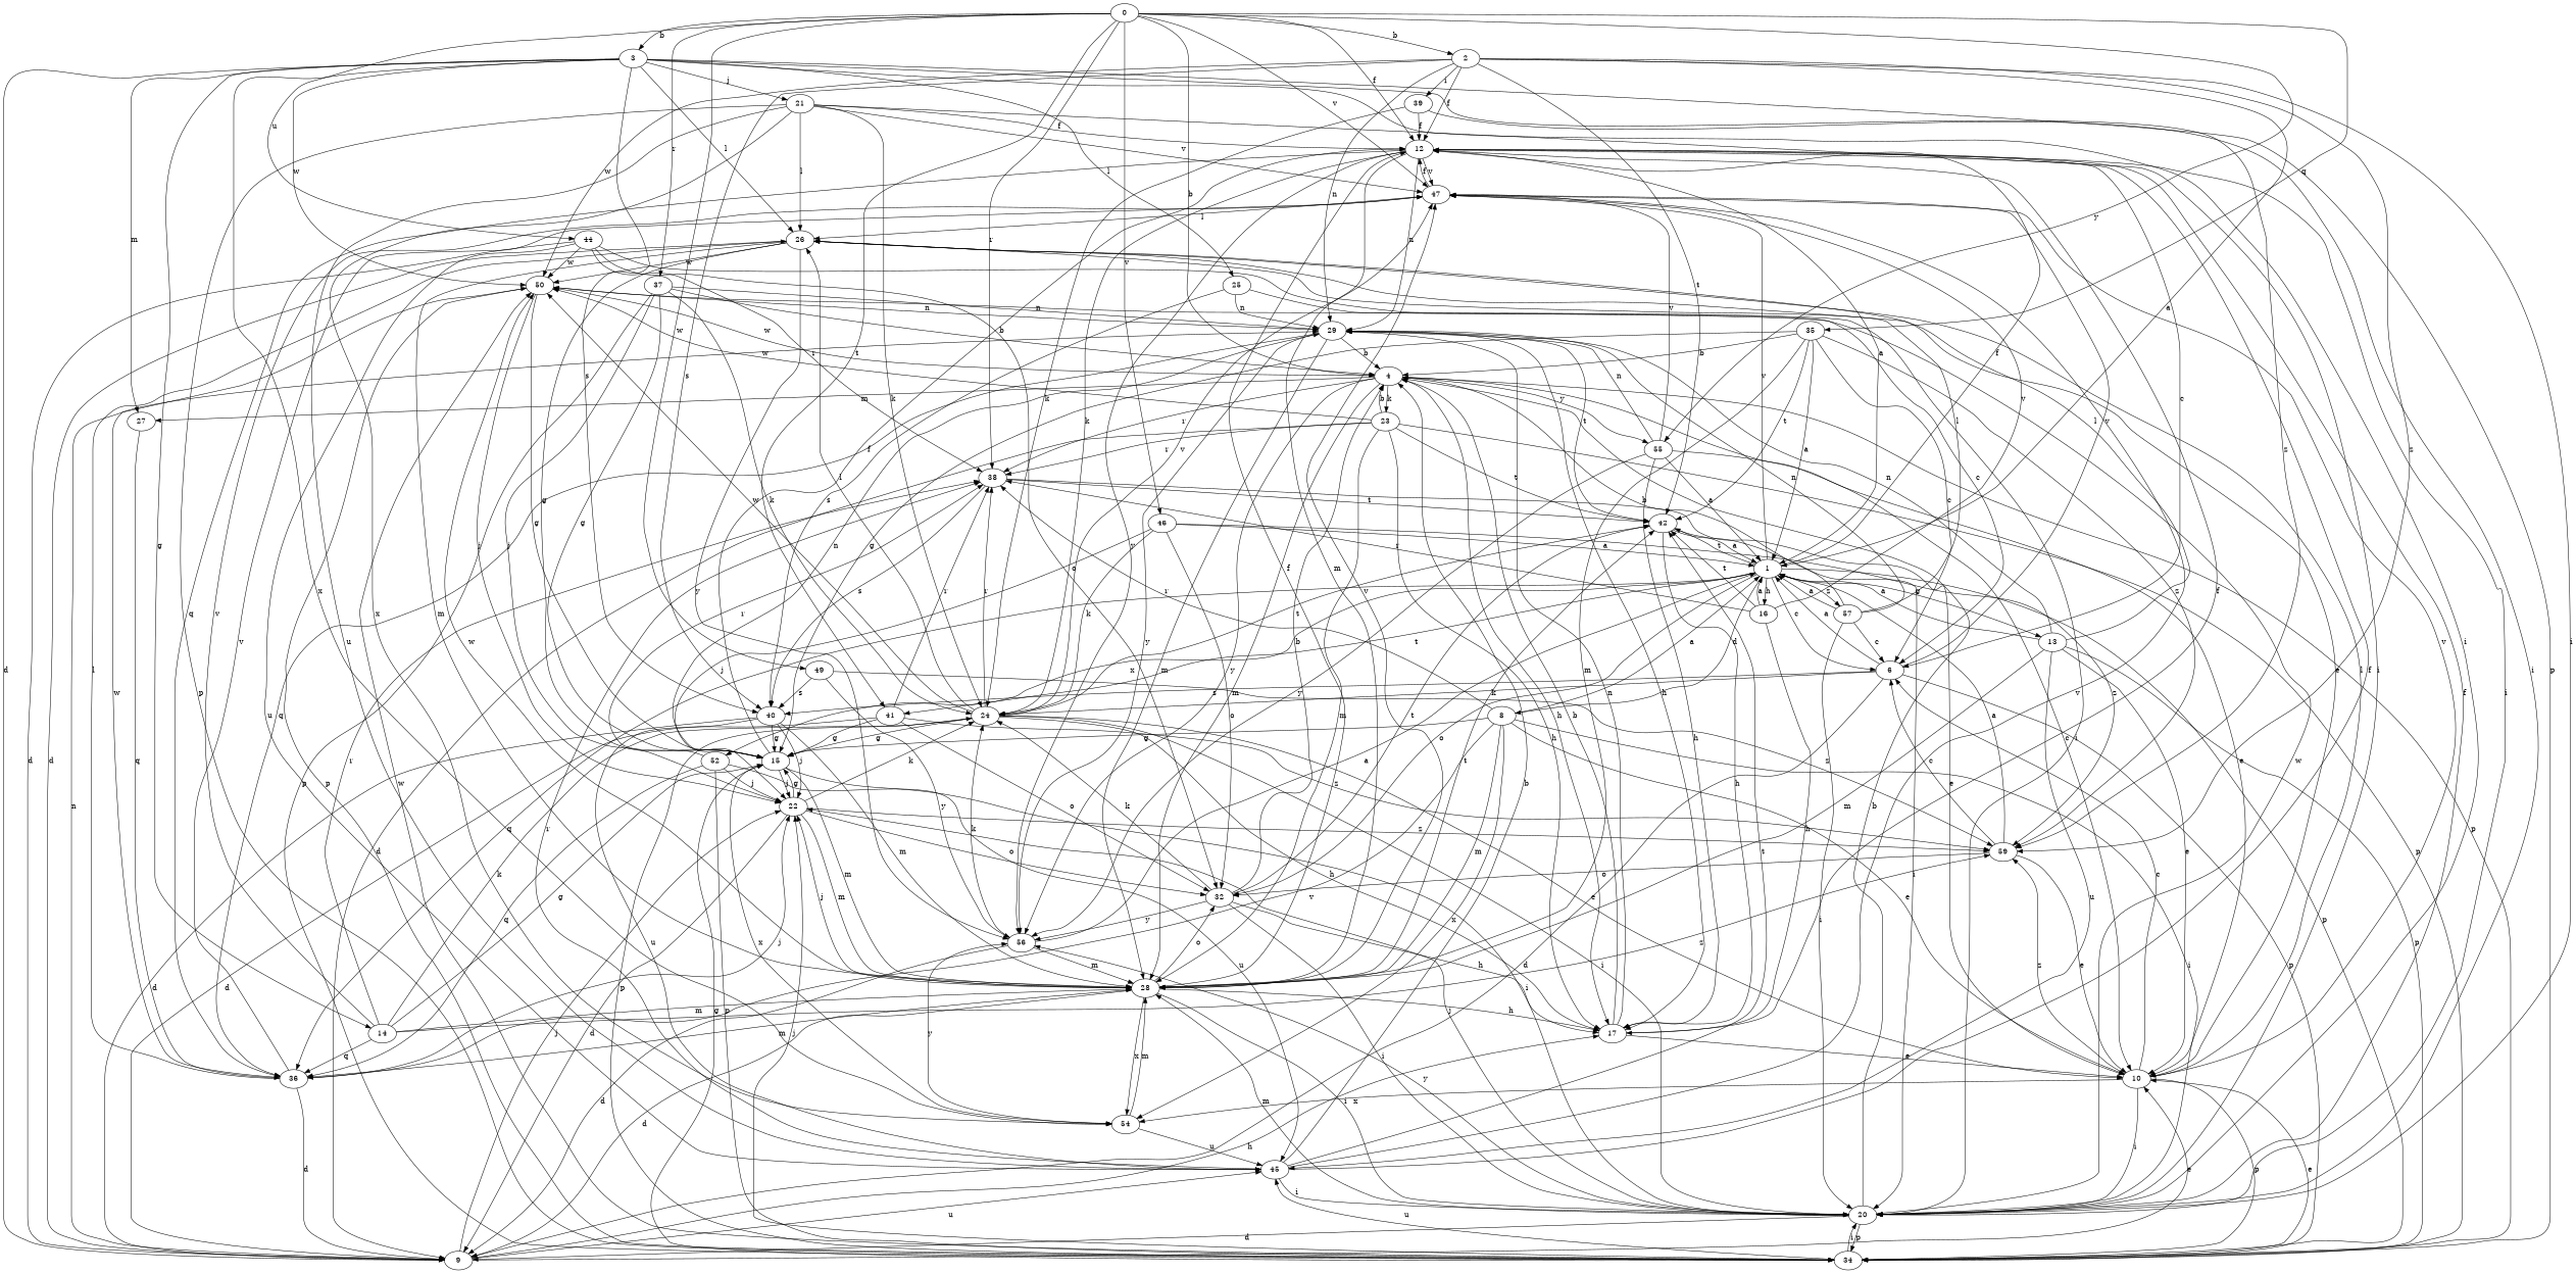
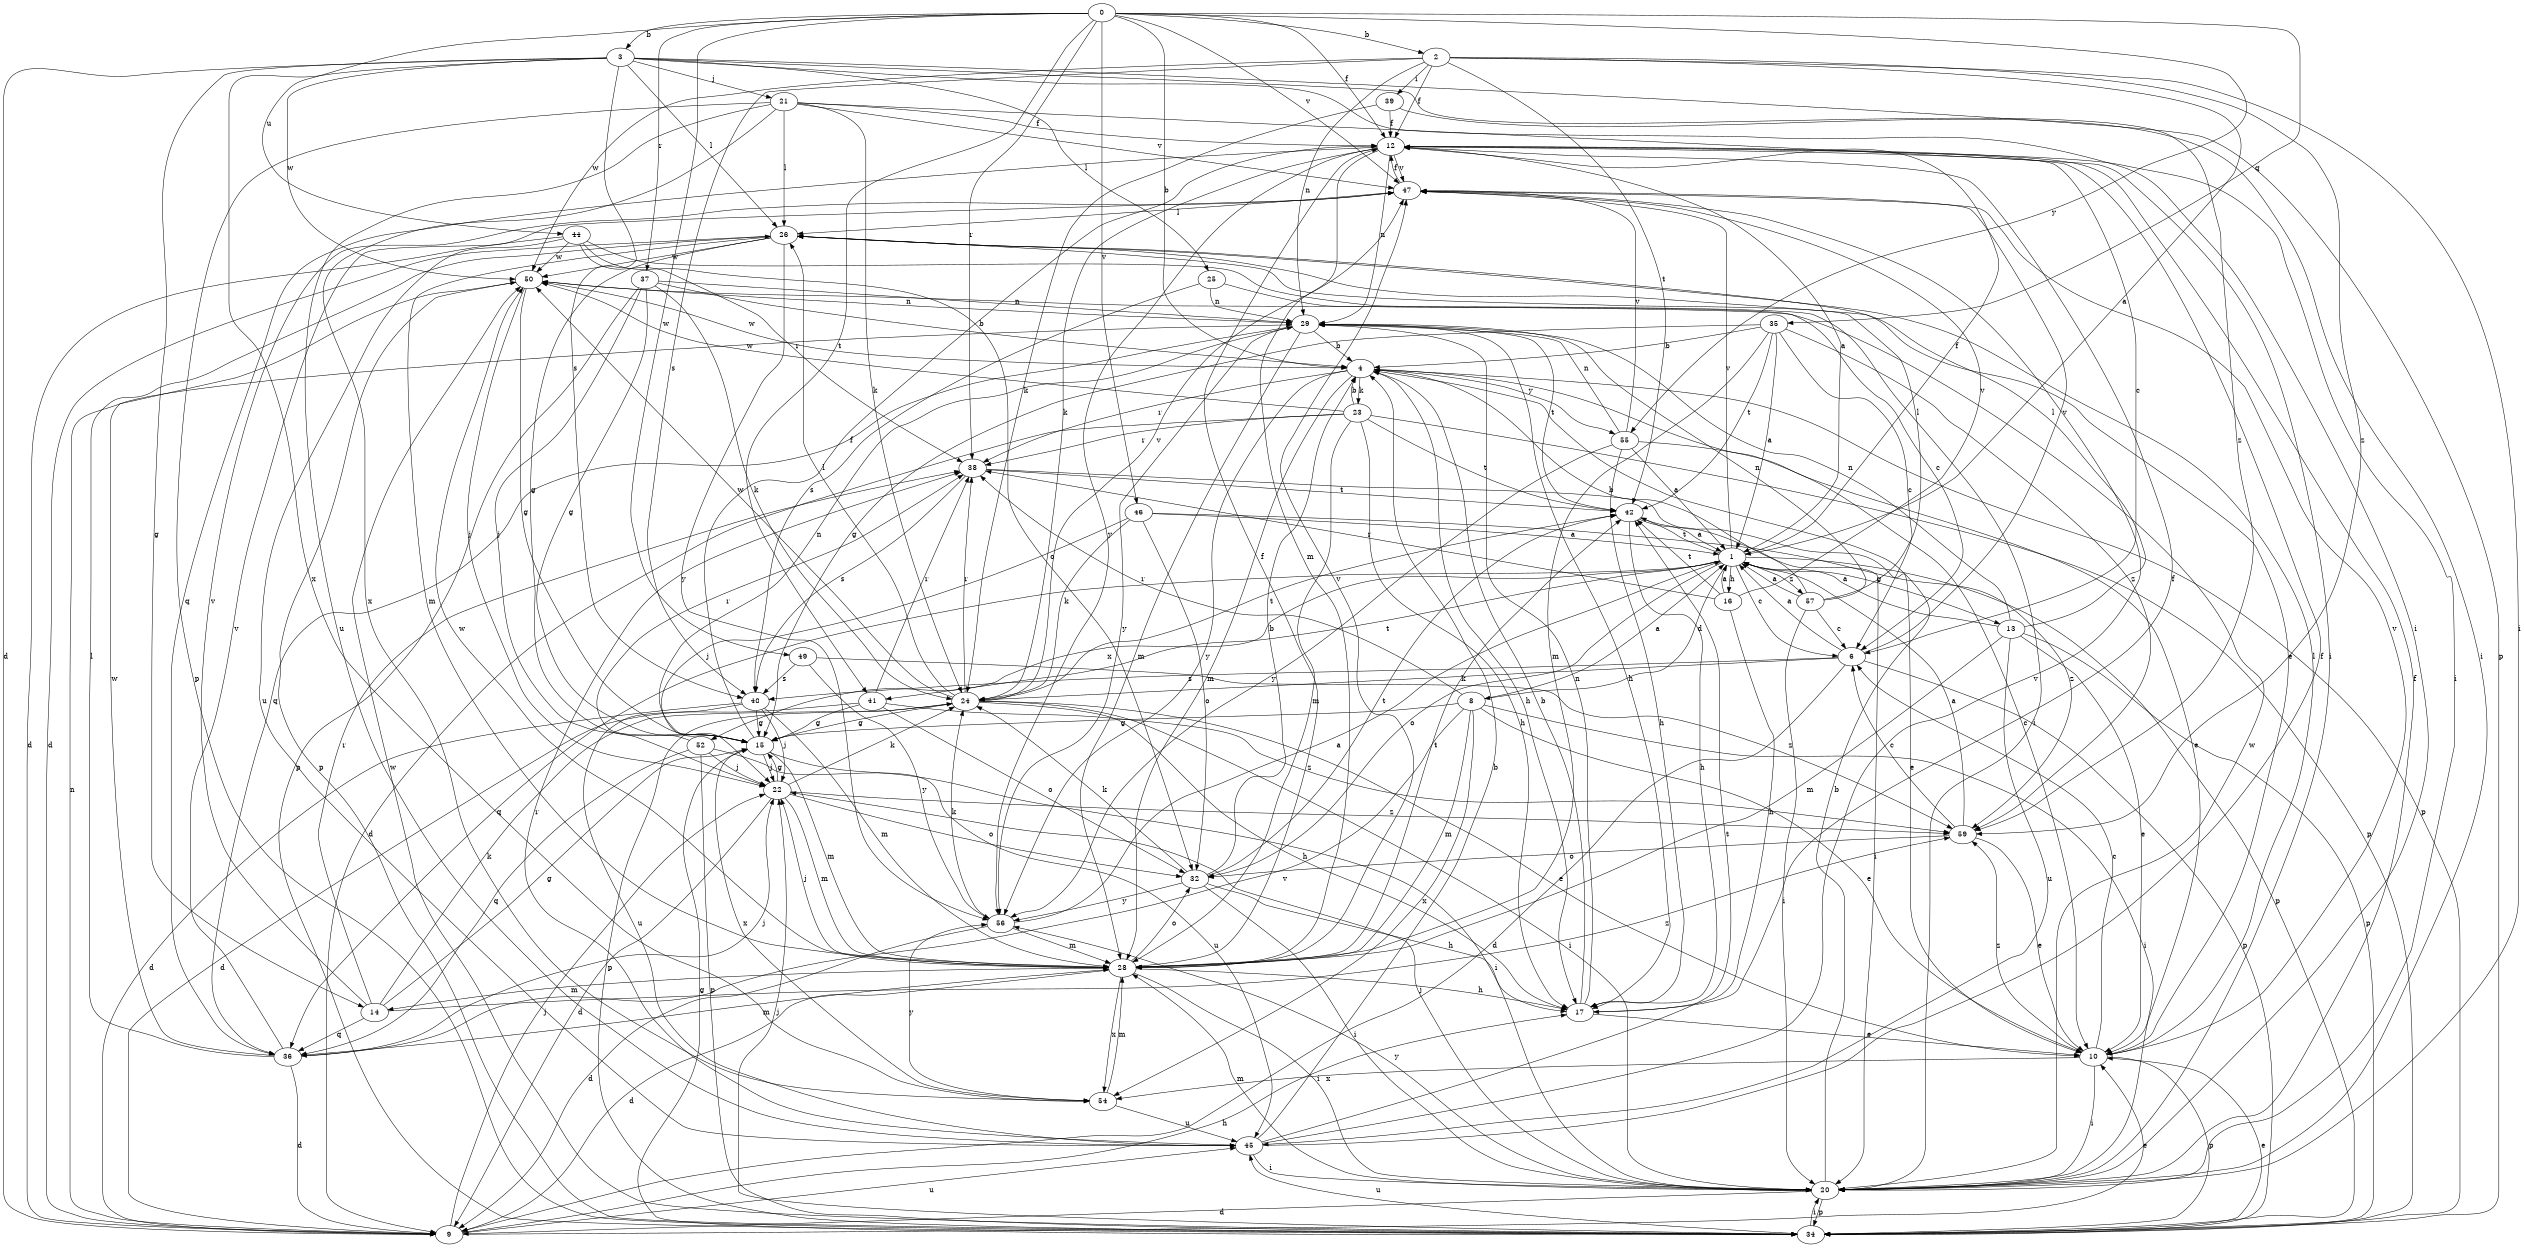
  strict digraph {
    0
    2
    3
    4
    12
    35
    37
    38
    41
    44
    46
    47
    49
    55
    1
    42
    n17 [label=39]
    20
    29
    40
    50
    59
    34
    9
    14
    21
    25
    26
-   27
    54
    17
    23
    28
    56
    10
    6
    36
    24
    15
    22
    32
    45
    8
    13
    16
    52
    57
    0 -> 2 [label=b]
    0 -> 3 [label=b]
    0 -> 4 [label=b]
    0 -> 12 [label=f]
    0 -> 35 [label=q]
    0 -> 37 [label=r]
    0 -> 38 [label=r]
    0 -> 41 [label=t]
    0 -> 44 [label=u]
    0 -> 46 [label=v]
    0 -> 47 [label=v]
    0 -> 49 [label=w]
    0 -> 55 [label=y]
    2 -> 12 [label=f]
    2 -> 1 [label=a]
    2 -> 42 [label=t]
    2 -> n17 [label=i]
    2 -> 20 [label=i]
    2 -> 29 [label=n]
    2 -> 40 [label=s]
    2 -> 50 [label=w]
    2 -> 59 [label=z]
    3 -> 20 [label=i]
    3 -> 40 [label=s]
    3 -> 50 [label=w]
    3 -> 59 [label=z]
    3 -> 34 [label=p]
    3 -> 9 [label=d]
    3 -> 14 [label=g]
    3 -> 21 [label=j]
    3 -> 25 [label=l]
    3 -> 26 [label=l]
-   3 -> 27 [label=m]
    3 -> 54 [label=x]
    4 -> 38 [label=r]
    4 -> 55 [label=y]
    4 -> 50 [label=w]
    4 -> 34 [label=p]
-   4 -> 27 [label=m]
    4 -> 17 [label=h]
    4 -> 23 [label=k]
    4 -> 28 [label=m]
    4 -> 56 [label=y]
    4 -> 10 [label=c]
    12 -> 47 [label=v]
    12 -> 1 [label=a]
    12 -> 20 [label=i]
    12 -> 29 [label=n]
    12 -> 28 [label=m]
    12 -> 56 [label=y]
    12 -> 6 [label=c]
    12 -> 36 [label=q]
    12 -> 24 [label=k]
    35 -> 4 [label=b]
    35 -> 1 [label=a]
    35 -> 42 [label=t]
    35 -> 59 [label=z]
    35 -> 28 [label=m]
    35 -> 6 [label=c]
    35 -> 15 [label=g]
    37 -> 4 [label=b]
    37 -> 29 [label=n]
    37 -> 34 [label=p]
    37 -> 24 [label=k]
    37 -> 15 [label=g]
    37 -> 22 [label=j]
    38 -> 42 [label=t]
    38 -> 40 [label=s]
    38 -> 10 [label=e]
    41 -> 38 [label=r]
    41 -> 59 [label=z]
    41 -> 9 [label=d]
    41 -> 15 [label=g]
    41 -> 32 [label=o]
    44 -> 38 [label=r]
    44 -> 20 [label=i]
    44 -> 50 [label=w]
    44 -> 9 [label=d]
    44 -> 32 [label=o]
    44 -> 45 [label=u]
    46 -> 1 [label=a]
    46 -> 59 [label=z]
    46 -> 24 [label=k]
    46 -> 22 [label=j]
    46 -> 32 [label=o]
    47 -> 12 [label=f]
    47 -> 26 [label=l]
    49 -> 40 [label=s]
    49 -> 59 [label=z]
    49 -> 56 [label=y]
    55 -> 47 [label=v]
    55 -> 1 [label=a]
    55 -> 29 [label=n]
    55 -> 17 [label=h]
    55 -> 56 [label=y]
    55 -> 10 [label=e]
    1 -> 12 [label=f]
    1 -> 41 [label=t]
    1 -> 47 [label=v]
    1 -> 42 [label=t]
    1 -> 34 [label=p]
    1 -> 6 [label=c]
    1 -> 36 [label=q]
    1 -> 32 [label=o]
    1 -> 8 [label=d]
    1 -> 13 [label=g]
    1 -> 16 [label=h]
    1 -> 52 [label=x]
    1 -> 57 [label=z]
    42 -> 1 [label=a]
    42 -> 20 [label=i]
    42 -> 17 [label=h]
    n17 -> 12 [label=f]
    n17 -> 20 [label=i]
    n17 -> 24 [label=k]
    20 -> 4 [label=b]
    20 -> 12 [label=f]
    20 -> 50 [label=w]
    20 -> 34 [label=p]
    20 -> 9 [label=d]
    20 -> 28 [label=m]
    20 -> 56 [label=y]
    20 -> 22 [label=j]
    29 -> 4 [label=b]
    29 -> 42 [label=t]
    29 -> 17 [label=h]
    29 -> 28 [label=m]
    29 -> 56 [label=y]
    29 -> 36 [label=q]
    40 -> 9 [label=d]
    40 -> 28 [label=m]
    40 -> 15 [label=g]
    40 -> 22 [label=j]
    40 -> 45 [label=u]
    50 -> 29 [label=n]
    50 -> 34 [label=p]
    50 -> 15 [label=g]
    50 -> 22 [label=j]
    59 -> 1 [label=a]
    59 -> 10 [label=e]
    59 -> 6 [label=c]
    59 -> 32 [label=o]
    34 -> 20 [label=i]
    34 -> 50 [label=w]
    34 -> 10 [label=e]
    34 -> 15 [label=g]
    34 -> 22 [label=j]
    34 -> 45 [label=u]
    9 -> 29 [label=n]
    9 -> 17 [label=h]
    9 -> 10 [label=e]
    9 -> 22 [label=j]
    9 -> 45 [label=u]
    14 -> 38 [label=r]
    14 -> 47 [label=v]
    14 -> 59 [label=z]
-   14 -> 28 [label=m]
+   28 -> 14 [label=m]
    14 -> 36 [label=q]
    14 -> 24 [label=k]
    14 -> 15 [label=g]
    21 -> 12 [label=f]
    21 -> 47 [label=v]
    21 -> 20 [label=i]
    21 -> 34 [label=p]
    21 -> 26 [label=l]
    21 -> 54 [label=x]
    21 -> 24 [label=k]
    21 -> 45 [label=u]
    25 -> 29 [label=n]
    25 -> 40 [label=s]
    25 -> 6 [label=c]
    26 -> 50 [label=w]
    26 -> 9 [label=d]
    26 -> 28 [label=m]
    26 -> 56 [label=y]
    26 -> 10 [label=e]
    26 -> 15 [label=g]
-   27 -> 36 [label=q]
    54 -> 28 [label=m]
    54 -> 56 [label=y]
    54 -> 45 [label=u]
    17 -> 4 [label=b]
    17 -> 12 [label=f]
    17 -> 29 [label=n]
    17 -> 10 [label=e]
    23 -> 4 [label=b]
    23 -> 38 [label=r]
    23 -> 42 [label=t]
    23 -> 50 [label=w]
    23 -> 34 [label=p]
    23 -> 9 [label=d]
    23 -> 17 [label=h]
    23 -> 28 [label=m]
    28 -> 12 [label=f]
    28 -> 47 [label=v]
    28 -> 42 [label=t]
    28 -> 20 [label=i]
    28 -> 50 [label=w]
    28 -> 9 [label=d]
    28 -> 54 [label=x]
    28 -> 17 [label=h]
    28 -> 22 [label=j]
    28 -> 32 [label=o]
    56 -> 1 [label=a]
    56 -> 9 [label=d]
    56 -> 28 [label=m]
    56 -> 24 [label=k]
    10 -> 47 [label=v]
    10 -> 20 [label=i]
    10 -> 59 [label=z]
    10 -> 34 [label=p]
    10 -> 26 [label=l]
    10 -> 54 [label=x]
    10 -> 6 [label=c]
    6 -> 47 [label=v]
    6 -> 1 [label=a]
    6 -> 40 [label=s]
    6 -> 34 [label=p]
    6 -> 9 [label=d]
    6 -> 24 [label=k]
    36 -> 47 [label=v]
    36 -> 50 [label=w]
    36 -> 9 [label=d]
    36 -> 26 [label=l]
    36 -> 28 [label=m]
    36 -> 22 [label=j]
    24 -> 38 [label=r]
    24 -> 47 [label=v]
    24 -> 42 [label=t]
    24 -> 20 [label=i]
    24 -> 50 [label=w]
    24 -> 34 [label=p]
    24 -> 26 [label=l]
    24 -> 17 [label=h]
    24 -> 10 [label=e]
    24 -> 15 [label=g]
    15 -> 12 [label=f]
    15 -> 20 [label=i]
    15 -> 29 [label=n]
    15 -> 54 [label=x]
    15 -> 28 [label=m]
    15 -> 22 [label=j]
    22 -> 59 [label=z]
    22 -> 9 [label=d]
    22 -> 28 [label=m]
    22 -> 24 [label=k]
    22 -> 15 [label=g]
    22 -> 32 [label=o]
    32 -> 4 [label=b]
    32 -> 42 [label=t]
    32 -> 20 [label=i]
    32 -> 17 [label=h]
    32 -> 56 [label=y]
    32 -> 24 [label=k]
    45 -> 4 [label=b]
    45 -> 12 [label=f]
    45 -> 38 [label=r]
    45 -> 47 [label=v]
    45 -> 42 [label=t]
    45 -> 20 [label=i]
    8 -> 38 [label=r]
    8 -> 1 [label=a]
    8 -> 20 [label=i]
    8 -> 54 [label=x]
    8 -> 28 [label=m]
    8 -> 10 [label=e]
    8 -> 36 [label=v]
    8 -> 15 [label=g]
    13 -> 1 [label=a]
    13 -> 29 [label=n]
    13 -> 34 [label=p]
    13 -> 26 [label=l]
    13 -> 28 [label=m]
    13 -> 10 [label=e]
    13 -> 45 [label=u]
    16 -> 38 [label=r]
    16 -> 47 [label=v]
    16 -> 1 [label=a]
    16 -> 42 [label=t]
    16 -> 17 [label=h]
    52 -> 38 [label=r]
    52 -> 34 [label=p]
    52 -> 36 [label=q]
    52 -> 22 [label=j]
    52 -> 45 [label=u]
    57 -> 4 [label=b]
    57 -> 1 [label=a]
    57 -> 20 [label=i]
    57 -> 29 [label=n]
    57 -> 26 [label=l]
    57 -> 6 [label=c]
  }
